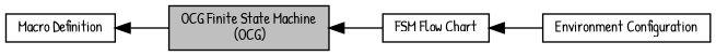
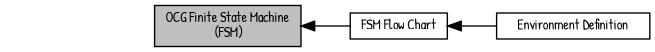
  digraph {
    fontname="Patrick Hand"
    rankdir=LR
    node [color=black fillcolor=white fontname="Patrick Hand" fontsize=10 shape=box style=filled]
    edge [dir=back fontname="Patrick Hand" fontsize=10 labelfontname=Helvetica labelfontsize=10 shape=plaintext style=solid]
-   n1 [height=0.2 label="Environment Configuration" width=0.4]
-   n2 [fillcolor=grey75 fontcolor=black height=0.2 label="OCG Finite State Machine\l (OCG)" width=0.4]
+   n1 [height=0.2 label="Environment Definition" width=0.4]
+   n2 [fillcolor=grey75 fontcolor=black height=0.2 label="OCG Finite State Machine\l (FSM)" width=0.4]
    n3 [height=0.2 label="FSM Flow Chart" width=0.4]
-   n4 [height=0.2 label="Macro Definition" width=0.4]
    n2 -> n3
    n3 -> n1
-   n4 -> n2
  }
